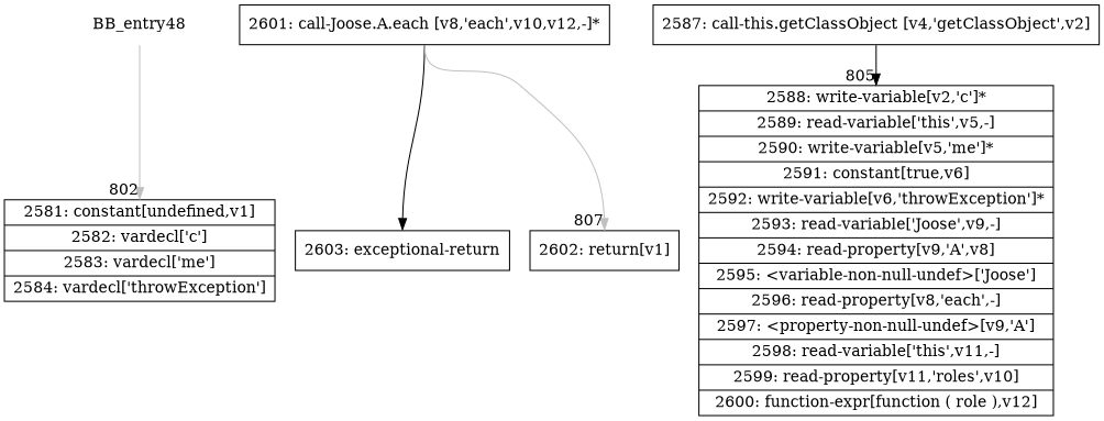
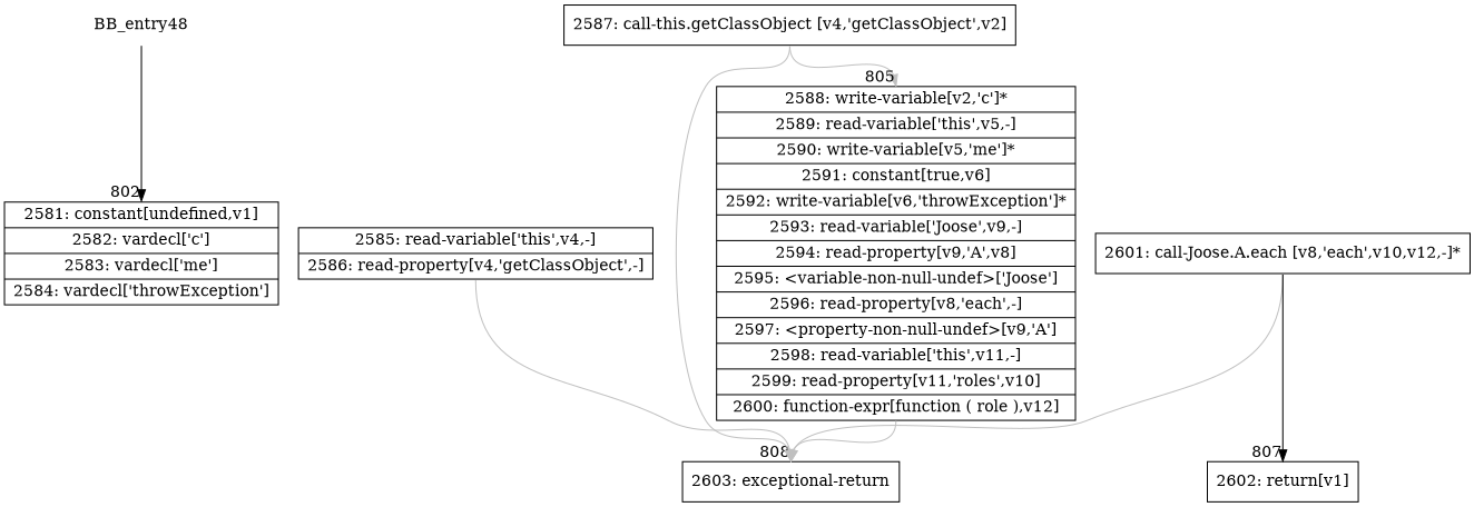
  digraph {
    rankdir=TD
    node [shape=record]
    edge [headport=n tailport=s color=gray]
    n1 [label=BB_entry48 shape=none]
    n2 [label="{2581: constant[undefined,v1]|2582: vardecl['c']|2583: vardecl['me']|2584: vardecl['throwException']}"]
+   n3 [label="{2585: read-variable['this',v4,-]|2586: read-property[v4,'getClassObject',-]}"]
    n4 [label="{2603: exceptional-return}"]
    n5 [label="{2587: call-this.getClassObject [v4,'getClassObject',v2]}"]
    n6 [label="{2588: write-variable[v2,'c']*|2589: read-variable['this',v5,-]|2590: write-variable[v5,'me']*|2591: constant[true,v6]|2592: write-variable[v6,'throwException']*|2593: read-variable['Joose',v9,-]|2594: read-property[v9,'A',v8]|2595: \<variable-non-null-undef\>['Joose']|2596: read-property[v8,'each',-]|2597: \<property-non-null-undef\>[v9,'A']|2598: read-variable['this',v11,-]|2599: read-property[v11,'roles',v10]|2600: function-expr[function ( role ),v12]}"]
    n7 [label="{2601: call-Joose.A.each [v8,'each',v10,v12,-]*}"]
    n8 [label="{2602: return[v1]}"]
-   n1 -> n2 [headlabel="    802"]
-   n5 -> n6 [headlabel="      805" color=""]
-   n7 -> n4 [color=black]
-   n7 -> n8 [headlabel="      807"]
+   n1 -> n2 [headlabel="    802" color=""]
+   n3 -> n4 [headlabel="      808"]
+   n5 -> n4
+   n5 -> n6 [headlabel="      805"]
+   n6 -> n4
+   n7 -> n4
+   n7 -> n8 [headlabel="      807" color=""]
  }
